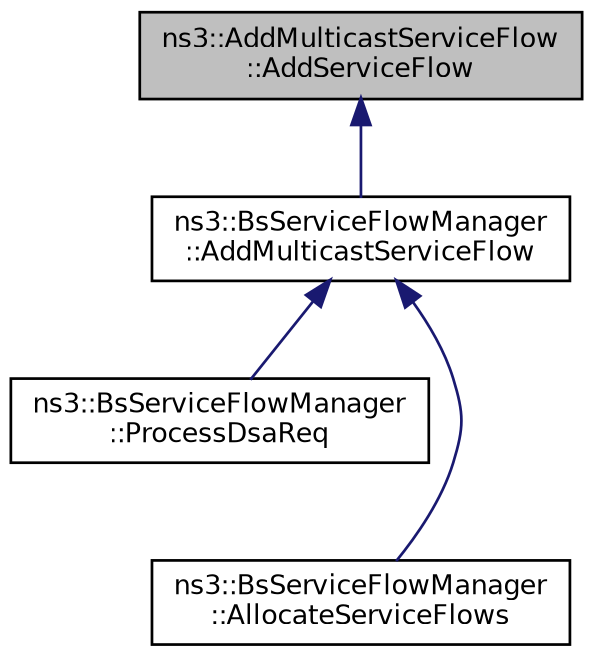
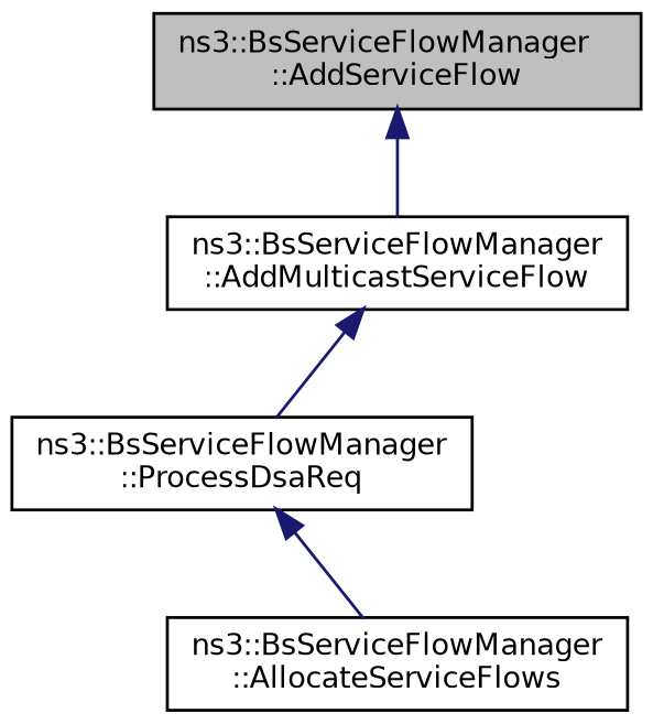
  digraph {
    rankdir=TB
    node [color=black fillcolor=white fontname=Helvetica fontsize=10 shape=record style=filled]
    edge [color=midnightblue dir=back fontname=Helvetica fontsize=10 labelfontname=Helvetica labelfontsize=10 style=solid]
-   n1 [fillcolor=grey75 fontcolor=black height=0.2 label="ns3::AddMulticastServiceFlow\l::AddServiceFlow" width=0.4]
+   n1 [fillcolor=grey75 fontcolor=black height=0.2 label="ns3::BsServiceFlowManager\l::AddServiceFlow" width=0.4]
    n2 [height=0.2 label="ns3::BsServiceFlowManager\l::AddMulticastServiceFlow" width=0.4]
    n3 [height=0.2 label="ns3::BsServiceFlowManager\l::ProcessDsaReq" width=0.4]
    n4 [height=0.2 label="ns3::BsServiceFlowManager\l::AllocateServiceFlows" width=0.4]
    n1 -> n2
    n2 -> n3
-   n2 -> n4
+   n3 -> n4
  }
